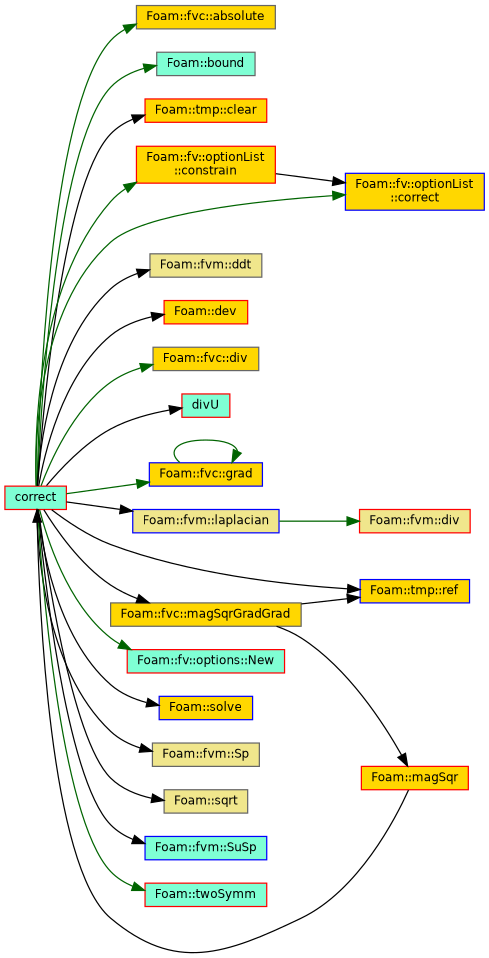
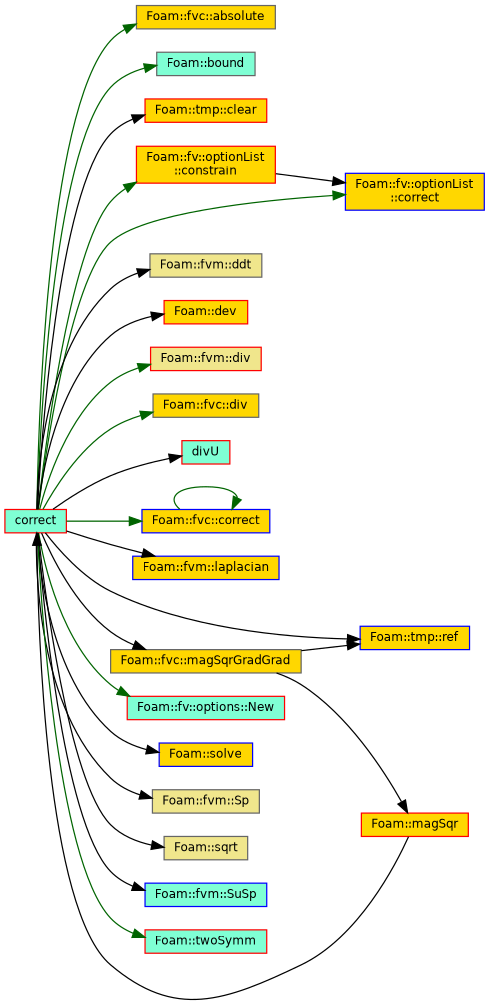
  digraph {
    rankdir=LR
    node [color=red fillcolor=gold fontname=Helvetica fontsize=10 shape=record style=filled]
    edge [color=black fontname=Helvetica fontsize=10 labelfontname=Helvetica labelfontsize=10 style=solid]
    n1 [fillcolor=aquamarine fontcolor=black height=0.2 label=correct width=0.4]
    n2 [color=gray40 height=0.2 label="Foam::fvc::absolute" width=0.4]
    n3 [color=gray40 fillcolor=aquamarine height=0.2 label="Foam::bound" width=0.4]
    n4 [height=0.2 label="Foam::tmp::clear" width=0.4]
    n5 [height=0.2 label="Foam::fv::optionList\l::constrain" width=0.4]
    n6 [color=blue height=0.2 label="Foam::fv::optionList\l::correct" width=0.4]
    n7 [color=gray40 fillcolor=khaki height=0.2 label="Foam::fvm::ddt" width=0.4]
    n8 [height=0.2 label="Foam::dev" width=0.4]
    n9 [fillcolor=khaki height=0.2 label="Foam::fvm::div" width=0.4]
    n10 [color=gray40 height=0.2 label="Foam::fvc::div" width=0.4]
    n11 [fillcolor=aquamarine height=0.2 label=divU width=0.4]
-   n12 [color=blue height=0.2 label="Foam::fvc::grad" width=0.4]
-   n13 [color=blue fillcolor=khaki height=0.2 label="Foam::fvm::laplacian" width=0.4]
+   n12 [color=blue height=0.2 label="Foam::fvc::correct" width=0.4]
+   n13 [color=blue height=0.2 label="Foam::fvm::laplacian" width=0.4]
    n14 [color=gray40 height=0.2 label="Foam::fvc::magSqrGradGrad" width=0.4]
    n15 [color=blue height=0.2 label="Foam::tmp::ref" width=0.4]
    n16 [fillcolor=aquamarine height=0.2 label="Foam::fv::options::New" width=0.4]
    n17 [color=blue height=0.2 label="Foam::solve" width=0.4]
    n18 [color=gray40 fillcolor=khaki height=0.2 label="Foam::fvm::Sp" width=0.4]
    n19 [color=gray40 fillcolor=khaki height=0.2 label="Foam::sqrt" width=0.4]
    n20 [color=blue fillcolor=aquamarine height=0.2 label="Foam::fvm::SuSp" width=0.4]
    n21 [fillcolor=aquamarine height=0.2 label="Foam::twoSymm" width=0.4]
    n22 [height=0.2 label="Foam::magSqr" width=0.4]
    n1 -> n2 [color=darkgreen]
    n1 -> n3 [color=darkgreen]
    n1 -> n4
    n1 -> n5 [color=darkgreen]
    n1 -> n6 [color=darkgreen]
    n1 -> n7
    n1 -> n8
-   n13 -> n9 [color=darkgreen]
+   n1 -> n9 [color=darkgreen]
    n1 -> n10 [color=darkgreen]
    n1 -> n11
    n1 -> n12 [color=darkgreen]
    n1 -> n13
    n1 -> n14
    n1 -> n15
    n1 -> n16 [color=darkgreen]
    n1 -> n17
    n1 -> n18
    n1 -> n19
    n1 -> n20
    n1 -> n21 [color=darkgreen]
    n5 -> n6
    n12 -> n12 [color=darkgreen]
    n14 -> n15
    n14 -> n22
    n22 -> n1
  }
